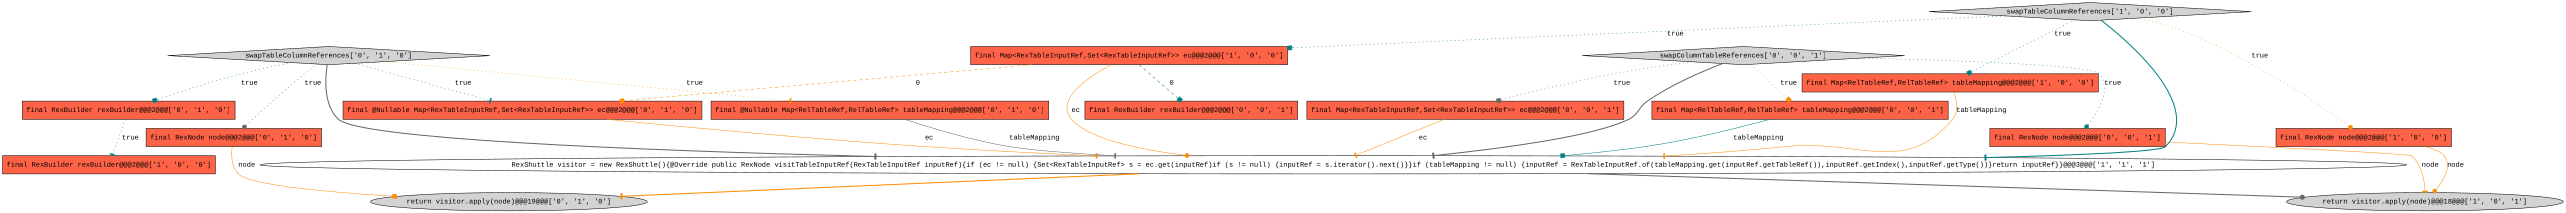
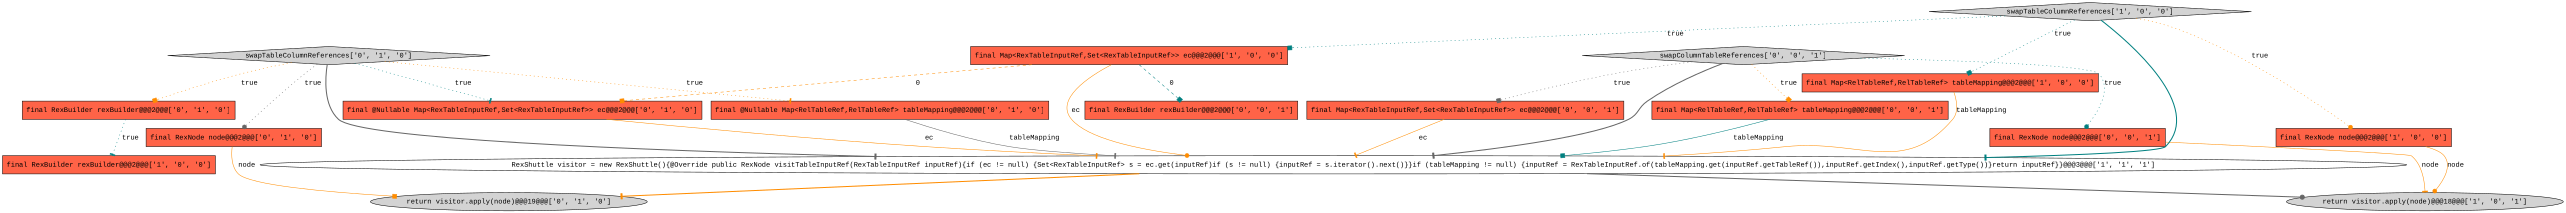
  digraph {
    fontname="Liberation Mono"
    node [fillcolor=tomato fontname="Liberation Mono" shape=box style=filled]
    edge [arrowhead=tee color=darkorange fontname="Liberation Mono" style=dotted]
    n1 [label="final @Nullable Map<RelTableRef,RelTableRef> tableMapping@@@2@@@['0', '1', '0']"]
    n2 [fillcolor=white label="RexShuttle visitor = new RexShuttle(){@Override public RexNode visitTableInputRef(RexTableInputRef inputRef){if (ec != null) {Set<RexTableInputRef> s = ec.get(inputRef)if (s != null) {inputRef = s.iterator().next()}}if (tableMapping != null) {inputRef = RexTableInputRef.of(tableMapping.get(inputRef.getTableRef()),inputRef.getIndex(),inputRef.getType())}return inputRef}}@@@3@@@['1', '1', '1']" shape=ellipse]
    n3 [fillcolor=lightgray label="return visitor.apply(node)@@@19@@@['0', '1', '0']" shape=ellipse]
    n4 [fillcolor=lightgray label="return visitor.apply(node)@@@18@@@['1', '0', '1']" shape=ellipse]
    n5 [label="final RexBuilder rexBuilder@@@2@@@['0', '0', '1']"]
    n6 [label="final Map<RelTableRef,RelTableRef> tableMapping@@@2@@@['0', '0', '1']"]
    n7 [label="final RexNode node@@@2@@@['0', '0', '1']"]
    n8 [fillcolor=lightgray label="swapColumnTableReferences['0', '0', '1']" shape=diamond]
    n9 [label="final Map<RexTableInputRef,Set<RexTableInputRef>> ec@@@2@@@['0', '0', '1']"]
    n10 [label="final RexBuilder rexBuilder@@@2@@@['1', '0', '0']"]
    n11 [label="final Map<RelTableRef,RelTableRef> tableMapping@@@2@@@['1', '0', '0']"]
    n12 [fillcolor=lightgray label="swapTableColumnReferences['0', '1', '0']" shape=diamond]
    n13 [label="final RexBuilder rexBuilder@@@2@@@['0', '1', '0']"]
    n14 [label="final RexNode node@@@2@@@['0', '1', '0']"]
    n15 [label="final @Nullable Map<RexTableInputRef,Set<RexTableInputRef>> ec@@@2@@@['0', '1', '0']"]
    n16 [label="final Map<RexTableInputRef,Set<RexTableInputRef>> ec@@@2@@@['1', '0', '0']"]
    n17 [label="final RexNode node@@@2@@@['1', '0', '0']"]
    n18 [fillcolor=lightgray label="swapTableColumnReferences['1', '0', '0']" shape=diamond]
    n1 -> n2 [color=gray40 label=tableMapping style=solid]
    n2 -> n3 [style=bold]
    n2 -> n4 [arrowhead=dot color=gray40 style=bold]
    n6 -> n2 [arrowhead=box color=teal label=tableMapping style=solid]
    n7 -> n4 [label="node" style=solid]
    n8 -> n2 [color=gray40 style=bold]
    n8 -> n6 [arrowhead=box label=true]
    n8 -> n7 [arrowhead=dot color=teal label=true]
    n8 -> n9 [arrowhead=box color=gray40 label=true]
    n9 -> n2 [label=ec style=solid]
    n11 -> n2 [label=tableMapping style=solid]
    n12 -> n1 [label=true]
    n12 -> n2 [color=gray40 style=bold]
-   n12 -> n13 [arrowhead=box color=teal label=true]
+   n12 -> n13 [arrowhead=box label=true]
    n12 -> n14 [arrowhead=dot color=gray40 label=true]
    n12 -> n15 [color=teal label=true]
    n13 -> n10 [color=teal label=true]
    n14 -> n3 [arrowhead=box label="node" style=solid]
    n15 -> n2 [label=ec style=solid]
    n16 -> n2 [arrowhead=dot label=ec style=solid]
    n16 -> n5 [arrowhead=box color=teal label=0 style=dashed]
    n16 -> n15 [arrowhead=box label=0 style=dashed]
    n17 -> n4 [arrowhead=dot label="node" style=solid]
    n18 -> n2 [color=teal style=bold]
    n18 -> n11 [arrowhead=box color=teal label=true]
    n18 -> n16 [arrowhead=box color=teal label=true]
    n18 -> n17 [arrowhead=dot label=true]
  }
